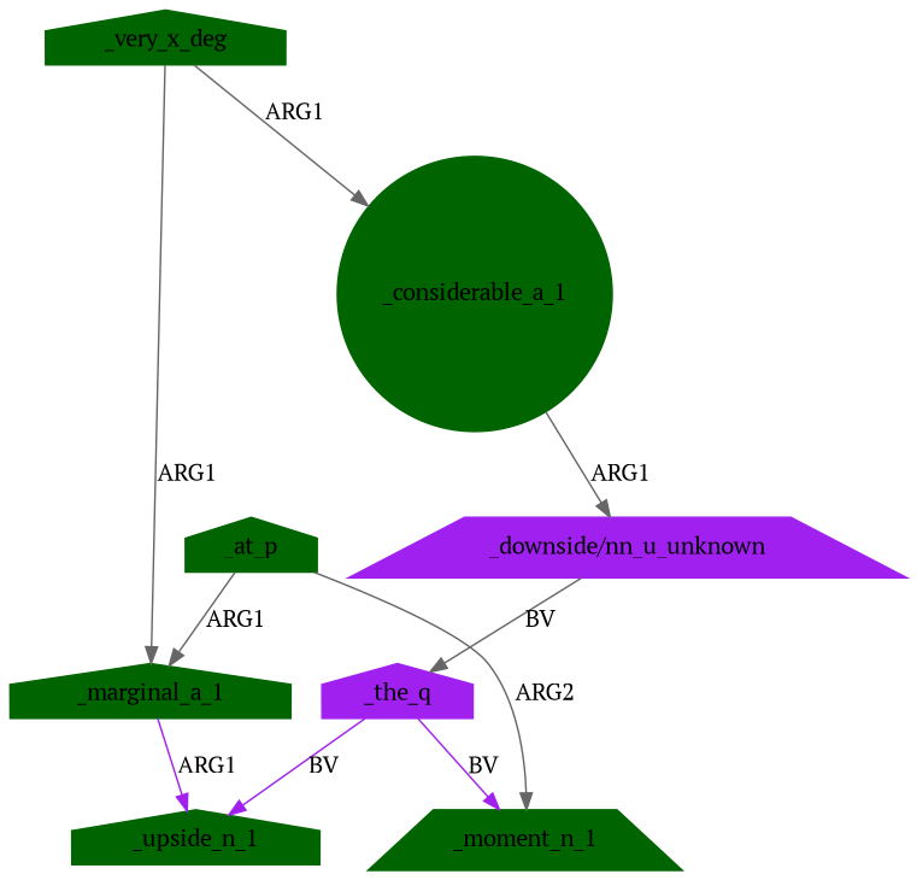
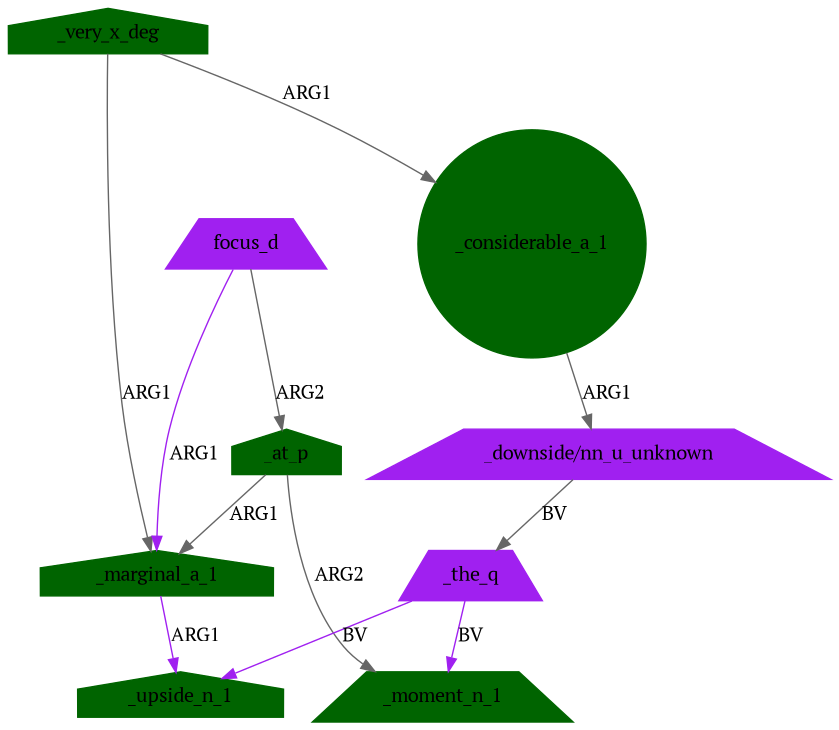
  digraph {
    fontname="PT Serif"
    node [color=darkgreen fontname="PT Serif" shape=house style=filled]
    edge [color=gray40 fontname="PT Serif"]
    _at_p
    _marginal_a_1
    _moment_n_1 [shape=trapezium]
    _upside_n_1
-   _the_q [color=purple]
+   _the_q [color=purple shape=trapezium]
    "_downside/nn_u_unknown" [color=purple shape=trapezium]
    _very_x_deg
    _considerable_a_1 [shape=circle]
+   focus_d [color=purple shape=trapezium]
    _at_p -> _marginal_a_1 [label=ARG1]
    _at_p -> _moment_n_1 [label=ARG2]
    _marginal_a_1 -> _upside_n_1 [color=purple label=ARG1]
    _the_q -> _moment_n_1 [color=purple label=BV]
    _the_q -> _upside_n_1 [color=purple label=BV]
    "_downside/nn_u_unknown" -> _the_q [label=BV]
    _very_x_deg -> _marginal_a_1 [label=ARG1]
    _very_x_deg -> _considerable_a_1 [label=ARG1]
    _considerable_a_1 -> "_downside/nn_u_unknown" [label=ARG1]
+   focus_d -> _at_p [label=ARG2]
+   focus_d -> _marginal_a_1 [color=purple label=ARG1]
  }
